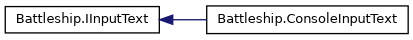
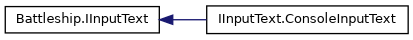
  digraph {
    rankdir=LR
    node [color=black fillcolor=white fontname=Helvetica fontsize=10 shape=record style=filled]
    n1 [height=0.2 label="Battleship.IInputText" width=0.4]
-   n2 [height=0.2 label="Battleship.ConsoleInputText" width=0.4]
+   n2 [height=0.2 label="IInputText.ConsoleInputText" width=0.4]
    n1 -> n2 [color=midnightblue dir=back fontname=Helvetica fontsize=10 labelfontname=Helvetica labelfontsize=10 style=solid]
  }
